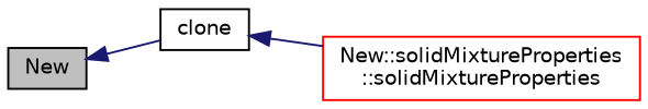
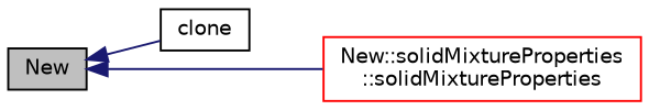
  digraph {
    rankdir=LR
    node [color=black fontname=Helvetica fontsize=10 shape=record]
    edge [color=midnightblue dir=back fontname=Helvetica fontsize=10 labelfontname=Helvetica labelfontsize=10 style=solid]
    n1 [fillcolor=grey75 fontcolor=black height=0.2 label=New style=filled width=0.4]
    n2 [height=0.2 label=clone width=0.4]
    n3 [color=red height=0.2 label="New::solidMixtureProperties\l::solidMixtureProperties" width=0.4]
    n1 -> n2
-   n2 -> n3
+   n1 -> n3
  }
